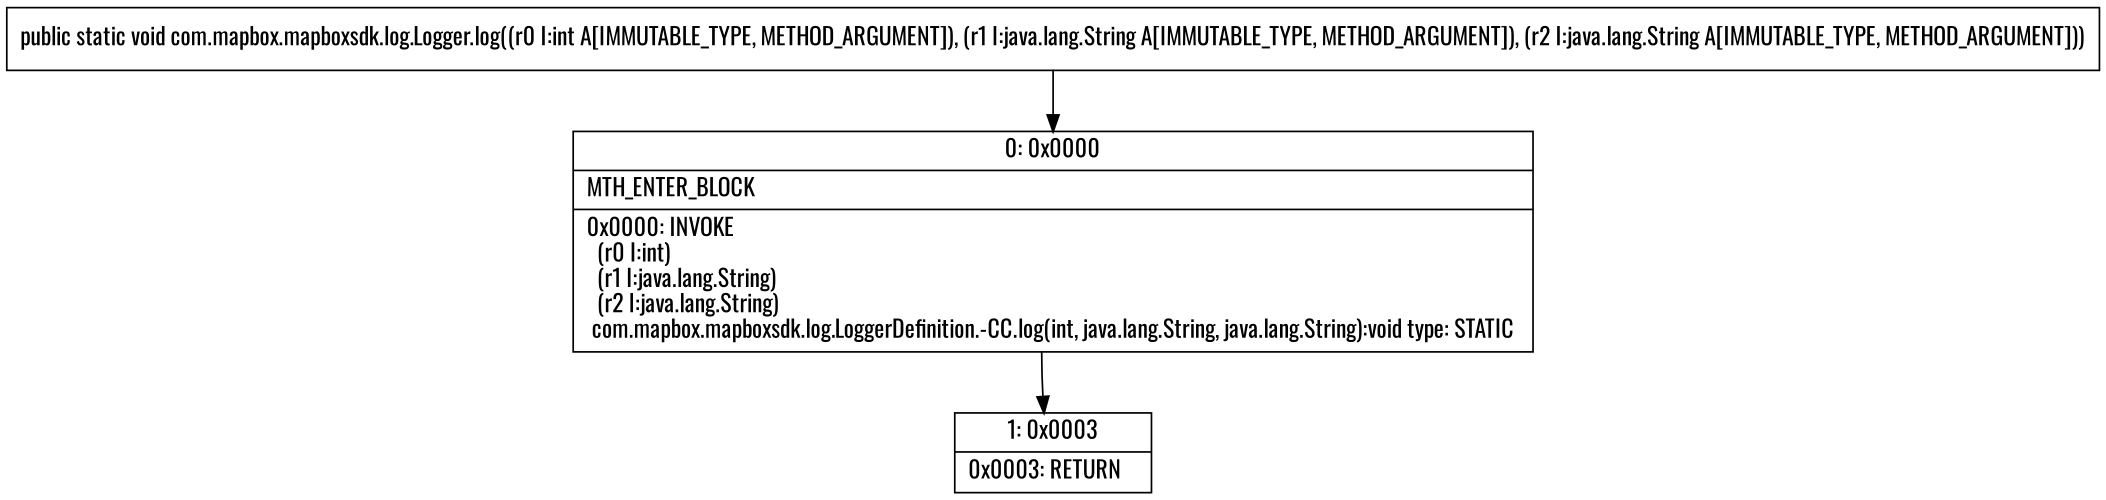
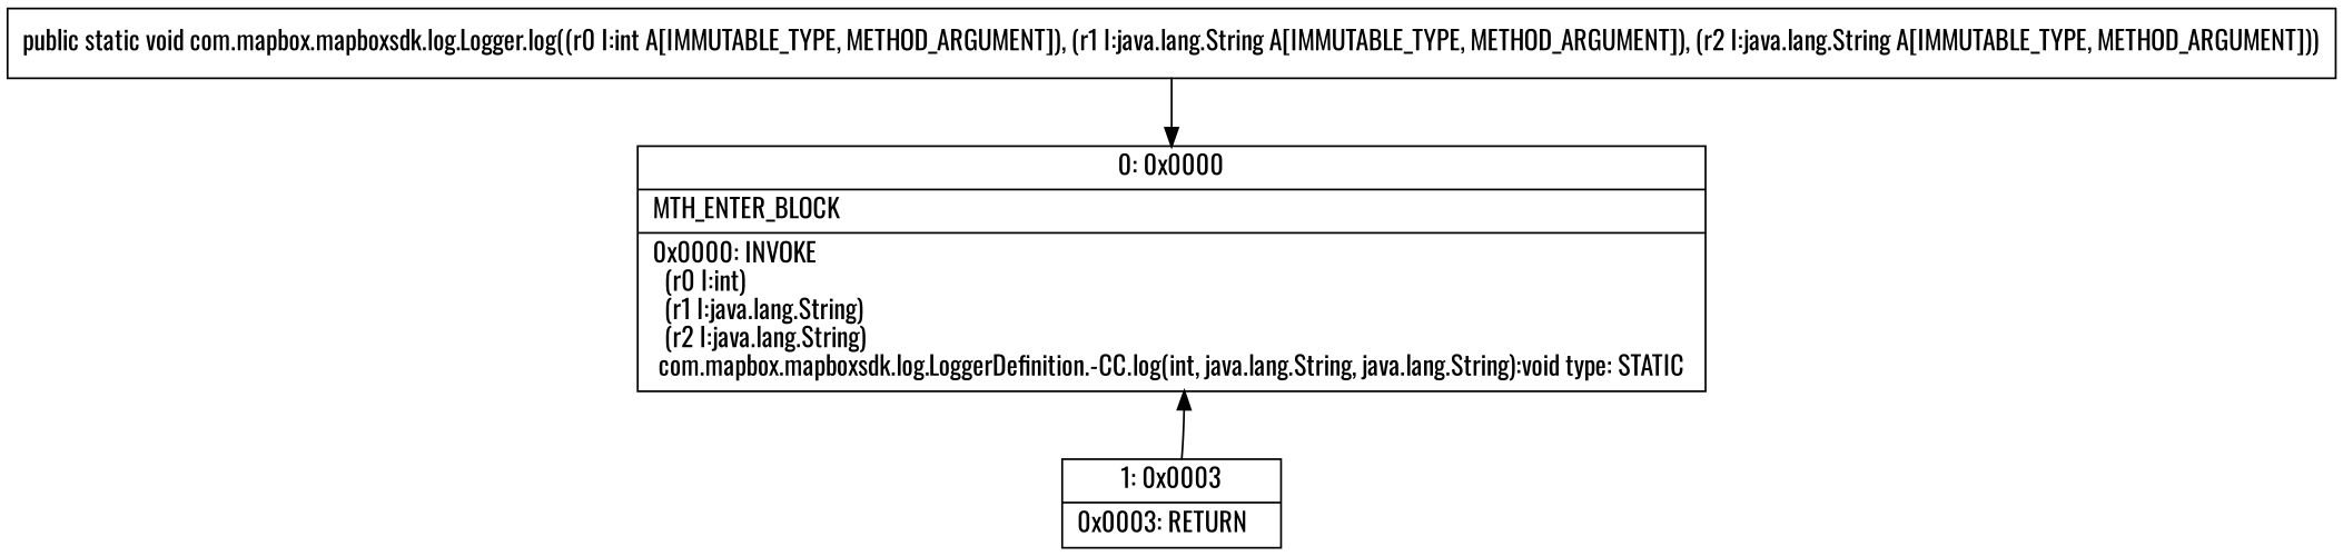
  digraph {
    fontname=Oswald
    node [shape=record fontname=Oswald]
    edge [fontname=Oswald]
    n1 [label="{0\:\ 0x0000|MTH_ENTER_BLOCK\l|0x0000: INVOKE  \l  (r0 I:int)\l  (r1 I:java.lang.String)\l  (r2 I:java.lang.String)\l com.mapbox.mapboxsdk.log.LoggerDefinition.\-CC.log(int, java.lang.String, java.lang.String):void type: STATIC \l}"]
    n2 [label="{1\:\ 0x0003|0x0003: RETURN   \l}"]
    n3 [label="{public static void com.mapbox.mapboxsdk.log.Logger.log((r0 I:int A[IMMUTABLE_TYPE, METHOD_ARGUMENT]), (r1 I:java.lang.String A[IMMUTABLE_TYPE, METHOD_ARGUMENT]), (r2 I:java.lang.String A[IMMUTABLE_TYPE, METHOD_ARGUMENT])) }"]
-   n1 -> n2
+   n2 -> n1
    n3 -> n1
  }
